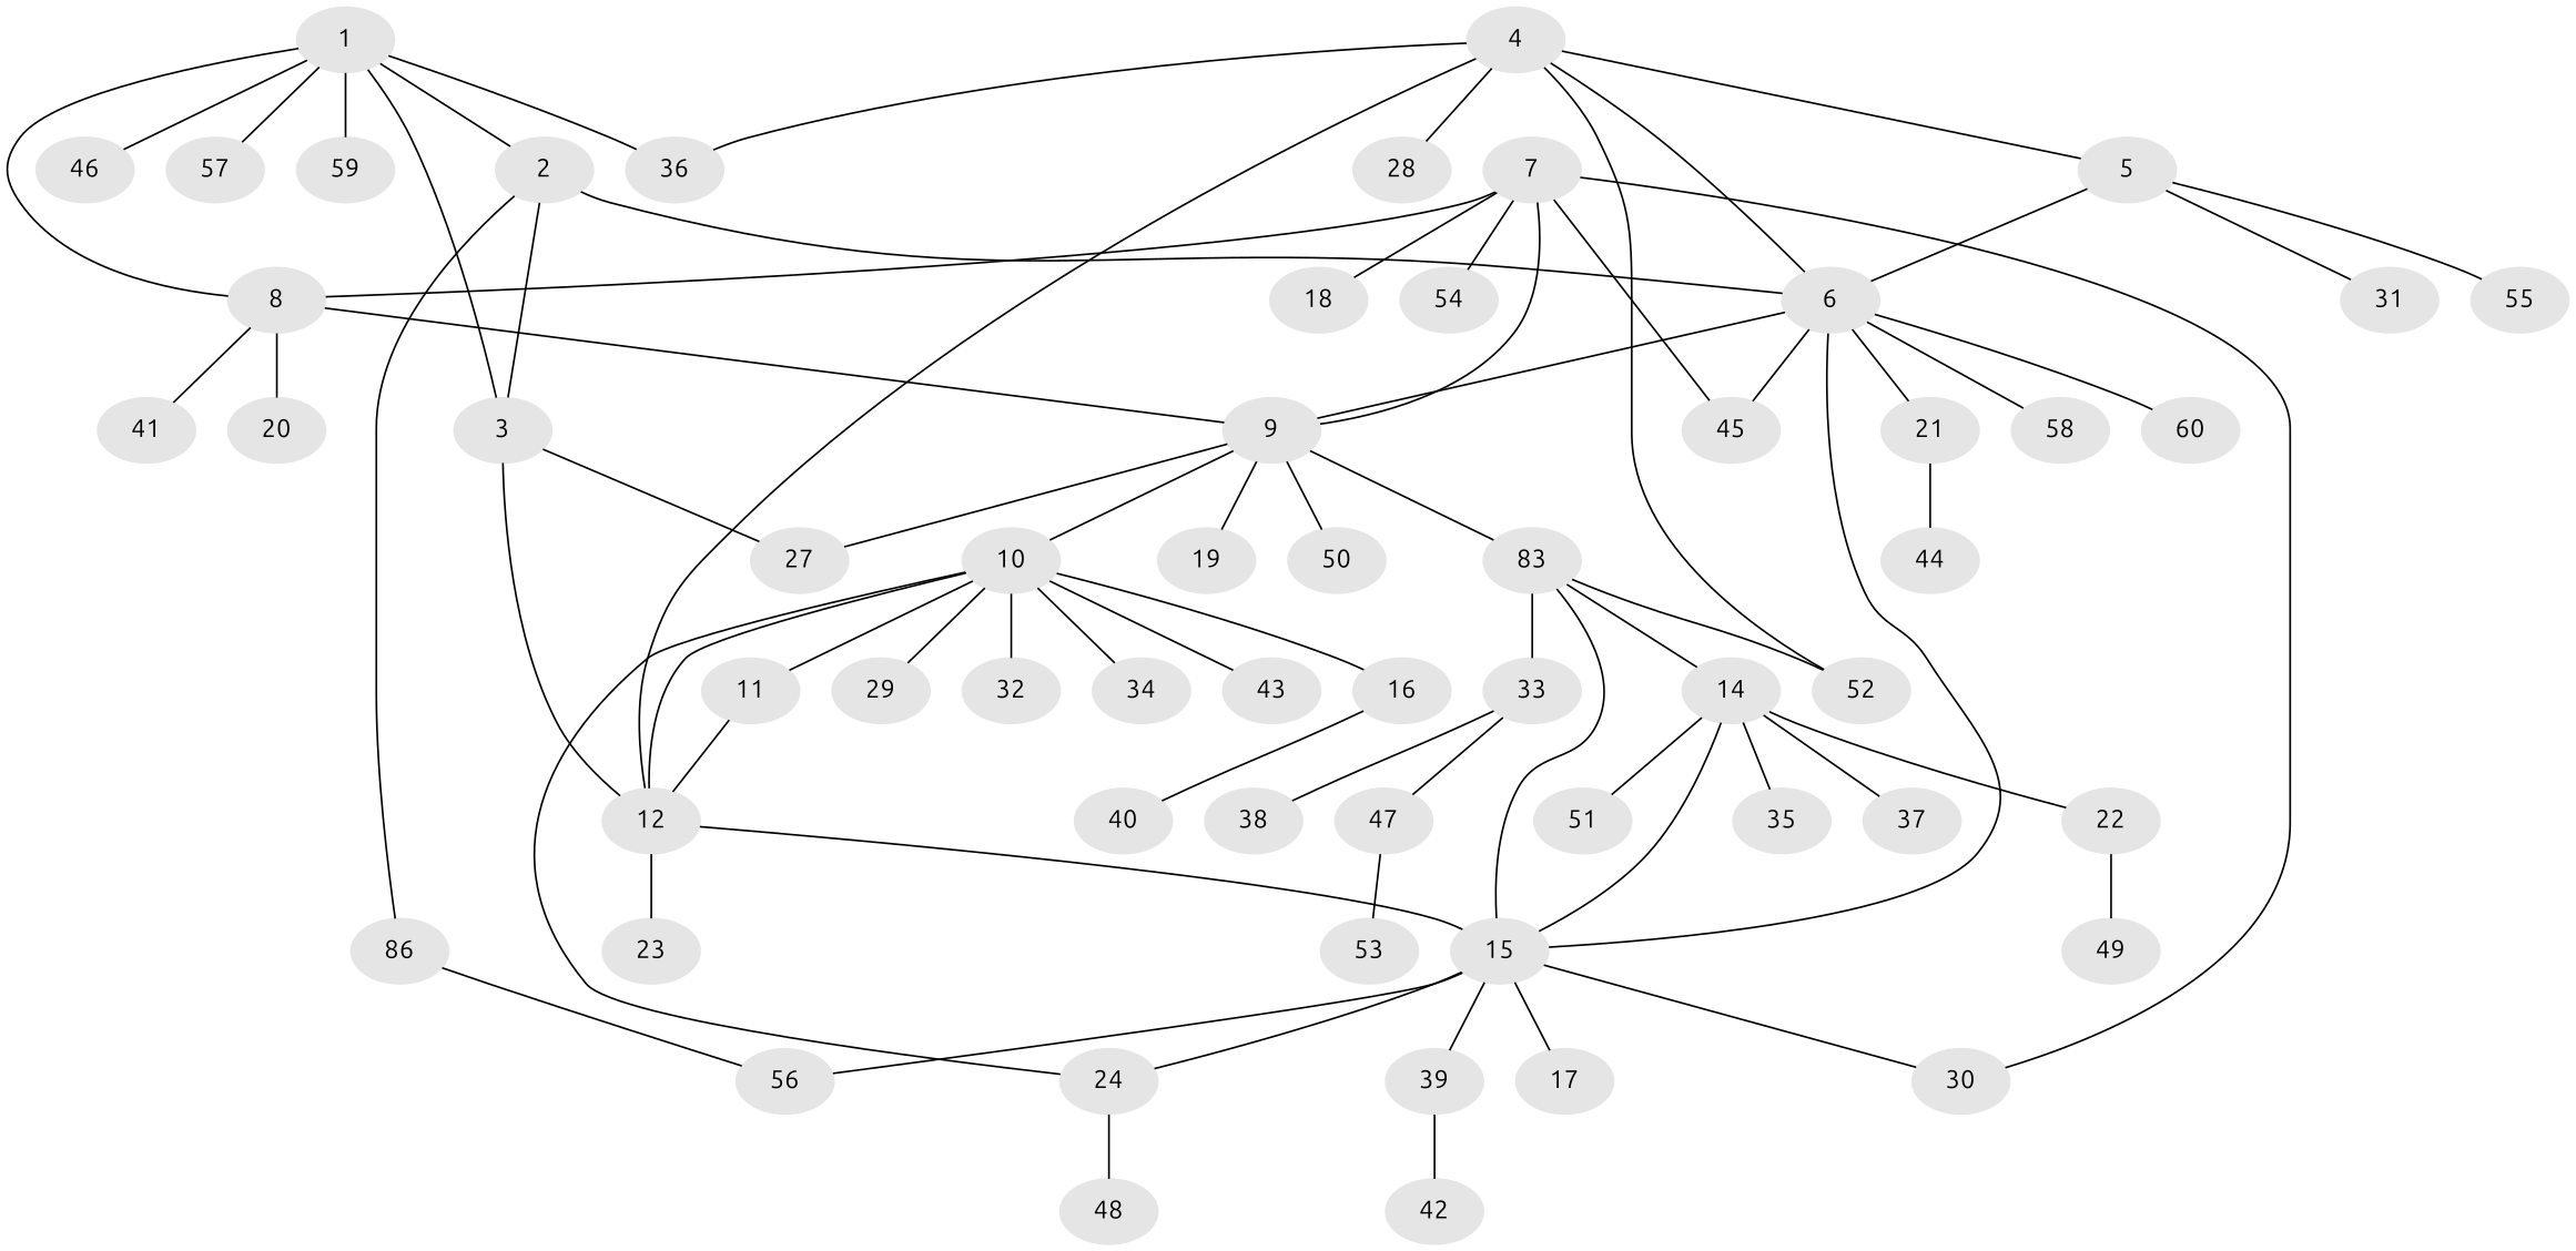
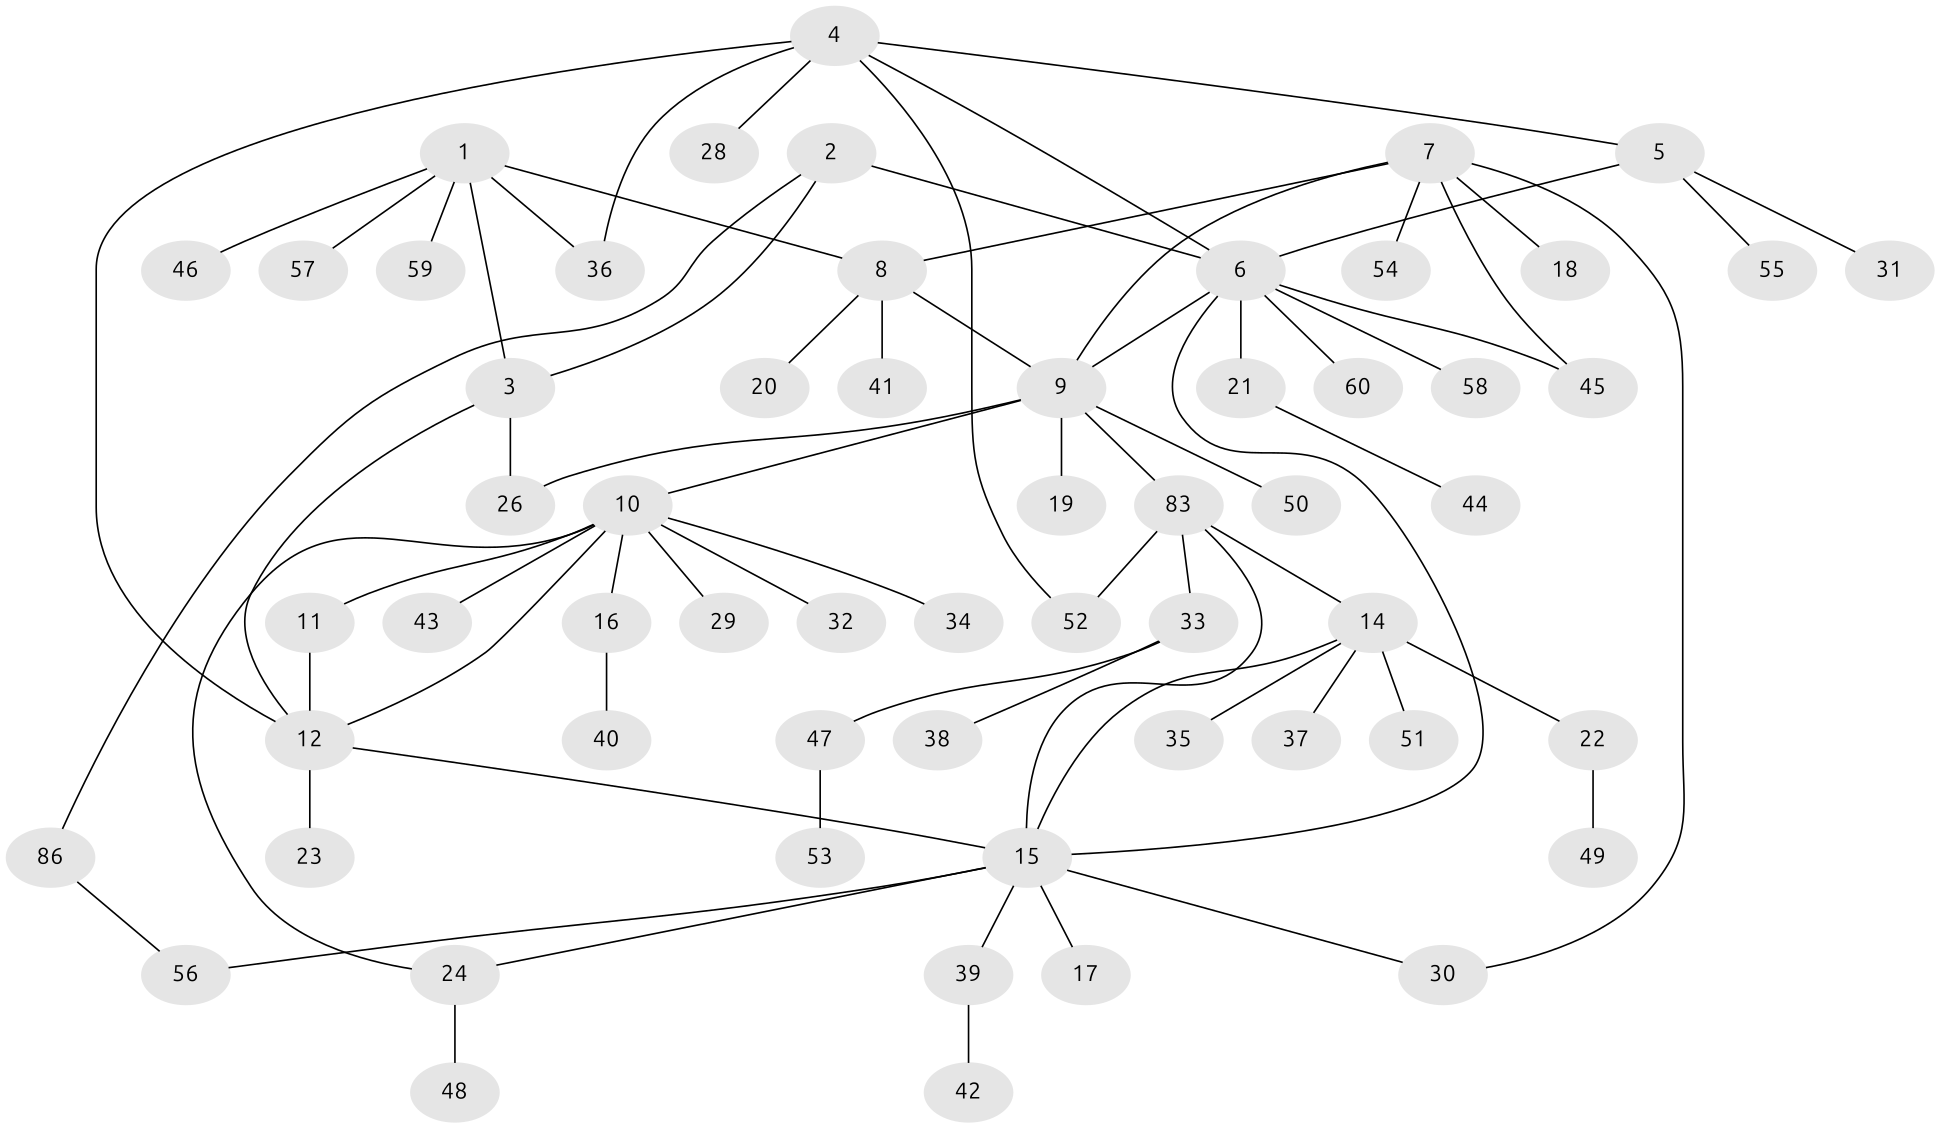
  graph {
    fontname=Ubuntu
    node [color=gray90 fontname=Ubuntu style=filled]
    edge [fontname=Ubuntu]
    1
    2
    3
    8
    36
    46
    57
    59
    6
    n10 [label=86]
    12
-   27
+   27 [label=26]
    9
    20
    41
    15
    21
    45
    58
    60
    56
    23
    14
    22
    35
    37
    51
    4
    5
    28
    52
    31
    55
    10
    n35 [label=83]
    19
    50
    30
    24
    17
    39
    44
    7
    18
    54
    11
    16
    29
    32
    34
    43
    33
    40
    48
    38
    47
    49
    42
    53
-   1 -- 2
    1 -- 3
    1 -- 8
    1 -- 36
    1 -- 46
    1 -- 57
    1 -- 59
    2 -- 3
    2 -- 6
    2 -- n10
    3 -- 12
    3 -- 27
    8 -- 9
    8 -- 20
    8 -- 41
    6 -- 9
    6 -- 15
    6 -- 21
    6 -- 45
    6 -- 58
    6 -- 60
    n10 -- 56
    12 -- 15
    12 -- 23
    9 -- 27
    9 -- 10
    9 -- n35
    9 -- 19
    9 -- 50
    15 -- 56
    15 -- 30
    15 -- 24
    15 -- 17
    15 -- 39
    21 -- 44
    14 -- 15
    14 -- 22
    14 -- 35
    14 -- 37
    14 -- 51
    22 -- 49
    4 -- 36
    4 -- 6
    4 -- 12
    4 -- 5
    4 -- 28
    4 -- 52
    5 -- 6
    5 -- 31
    5 -- 55
    10 -- 12
    10 -- 24
    10 -- 11
    10 -- 16
    10 -- 29
    10 -- 32
    10 -- 34
    10 -- 43
    n35 -- 15
    n35 -- 14
    n35 -- 52
    n35 -- 33
    24 -- 48
    39 -- 42
    7 -- 8
    7 -- 9
    7 -- 45
    7 -- 30
    7 -- 18
    7 -- 54
    11 -- 12
    16 -- 40
    33 -- 38
    33 -- 47
    47 -- 53
  }
